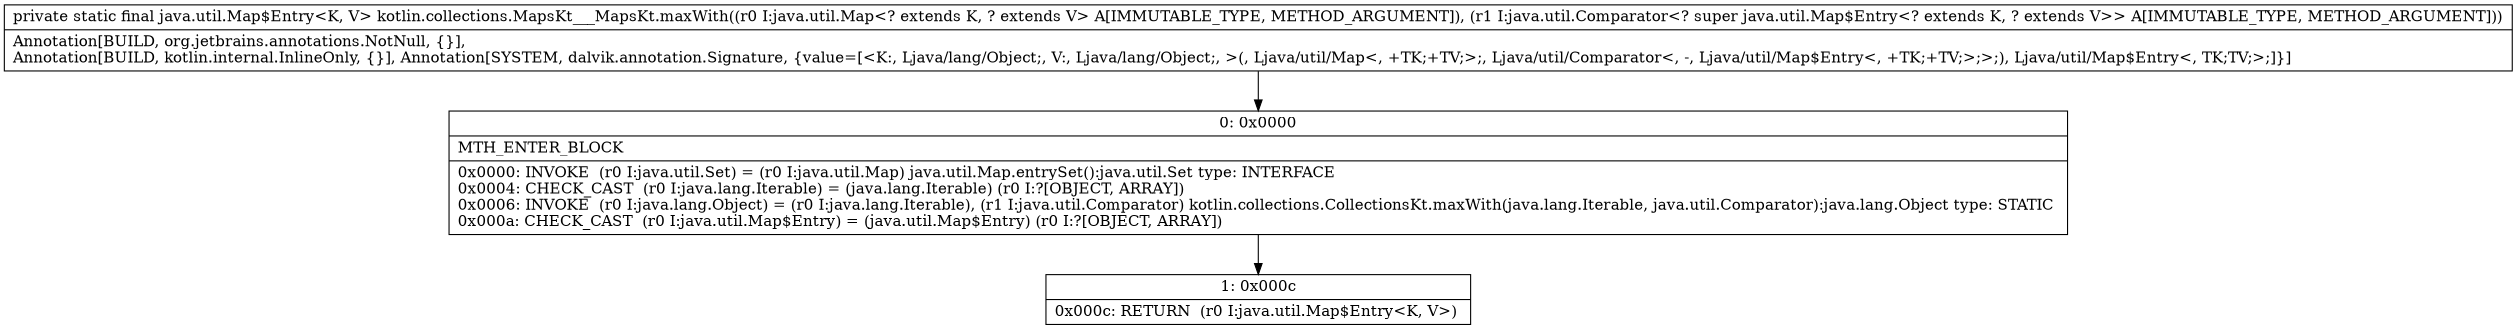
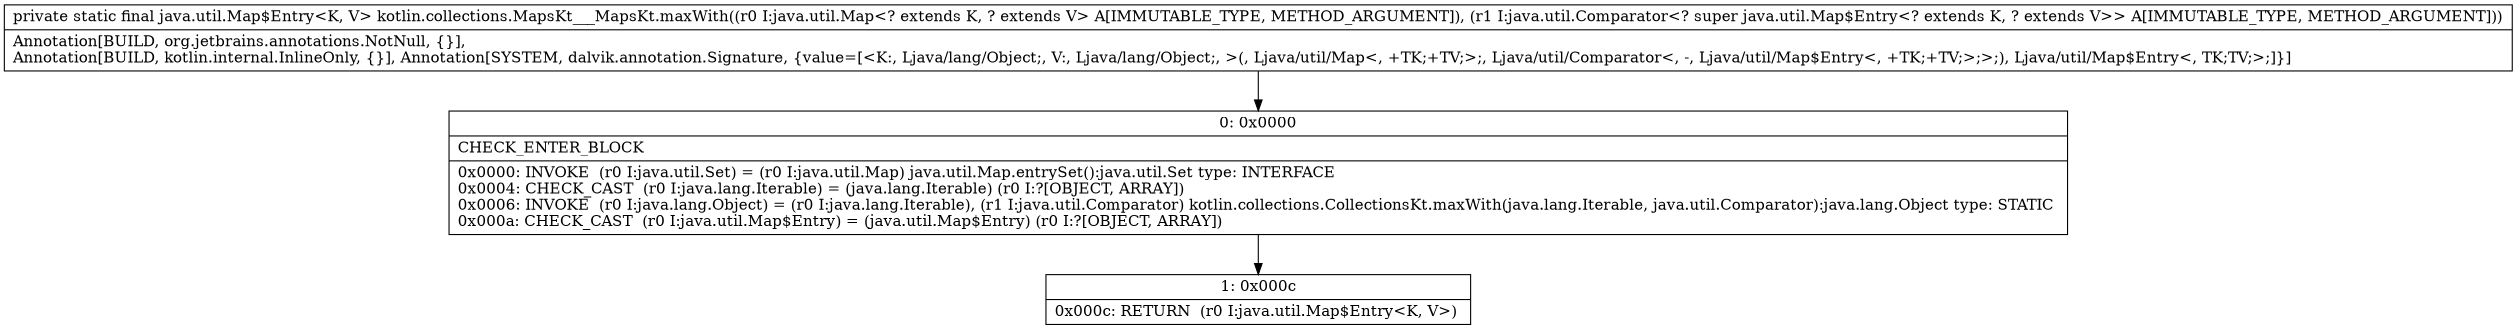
  digraph {
    node [shape=record]
-   n1 [label="{0\:\ 0x0000|MTH_ENTER_BLOCK\l|0x0000: INVOKE  (r0 I:java.util.Set) = (r0 I:java.util.Map) java.util.Map.entrySet():java.util.Set type: INTERFACE \l0x0004: CHECK_CAST  (r0 I:java.lang.Iterable) = (java.lang.Iterable) (r0 I:?[OBJECT, ARRAY]) \l0x0006: INVOKE  (r0 I:java.lang.Object) = (r0 I:java.lang.Iterable), (r1 I:java.util.Comparator) kotlin.collections.CollectionsKt.maxWith(java.lang.Iterable, java.util.Comparator):java.lang.Object type: STATIC \l0x000a: CHECK_CAST  (r0 I:java.util.Map$Entry) = (java.util.Map$Entry) (r0 I:?[OBJECT, ARRAY]) \l}"]
+   n1 [label="{0\:\ 0x0000|CHECK_ENTER_BLOCK\l|0x0000: INVOKE  (r0 I:java.util.Set) = (r0 I:java.util.Map) java.util.Map.entrySet():java.util.Set type: INTERFACE \l0x0004: CHECK_CAST  (r0 I:java.lang.Iterable) = (java.lang.Iterable) (r0 I:?[OBJECT, ARRAY]) \l0x0006: INVOKE  (r0 I:java.lang.Object) = (r0 I:java.lang.Iterable), (r1 I:java.util.Comparator) kotlin.collections.CollectionsKt.maxWith(java.lang.Iterable, java.util.Comparator):java.lang.Object type: STATIC \l0x000a: CHECK_CAST  (r0 I:java.util.Map$Entry) = (java.util.Map$Entry) (r0 I:?[OBJECT, ARRAY]) \l}"]
    n2 [label="{1\:\ 0x000c|0x000c: RETURN  (r0 I:java.util.Map$Entry\<K, V\>) \l}"]
    n3 [label="{private static final java.util.Map$Entry\<K, V\> kotlin.collections.MapsKt___MapsKt.maxWith((r0 I:java.util.Map\<? extends K, ? extends V\> A[IMMUTABLE_TYPE, METHOD_ARGUMENT]), (r1 I:java.util.Comparator\<? super java.util.Map$Entry\<? extends K, ? extends V\>\> A[IMMUTABLE_TYPE, METHOD_ARGUMENT]))  | Annotation[BUILD, org.jetbrains.annotations.NotNull, \{\}], \lAnnotation[BUILD, kotlin.internal.InlineOnly, \{\}], Annotation[SYSTEM, dalvik.annotation.Signature, \{value=[\<K:, Ljava\/lang\/Object;, V:, Ljava\/lang\/Object;, \>(, Ljava\/util\/Map\<, +TK;+TV;\>;, Ljava\/util\/Comparator\<, \-, Ljava\/util\/Map$Entry\<, +TK;+TV;\>;\>;), Ljava\/util\/Map$Entry\<, TK;TV;\>;]\}]\l}"]
    n1 -> n2
    n3 -> n1
  }
